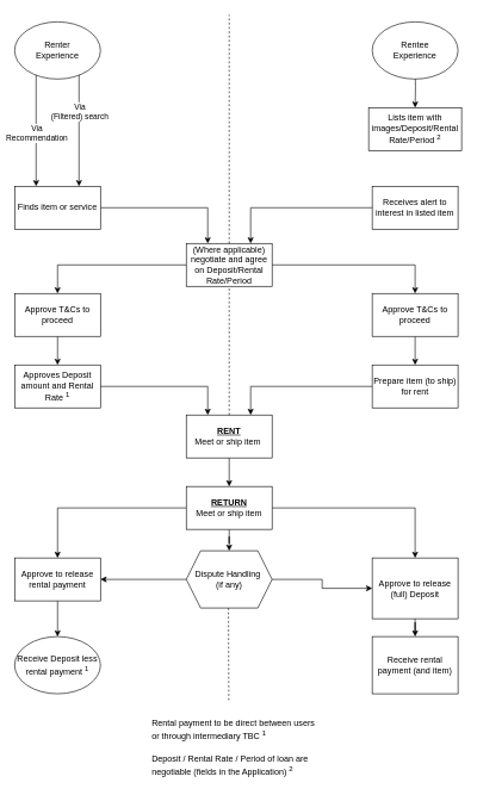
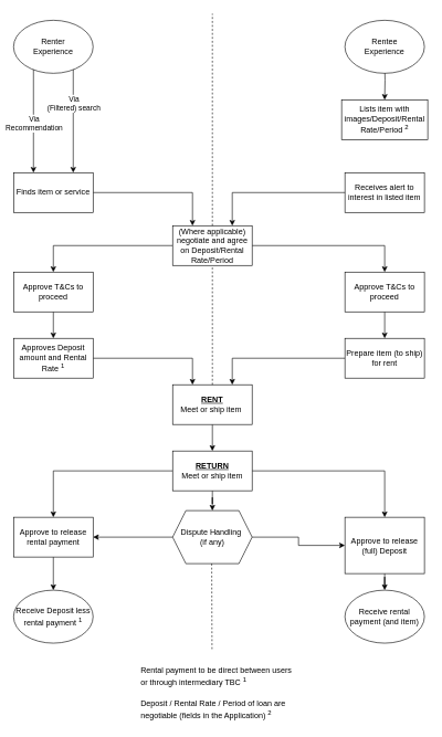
  <mxCell id="0" />
  <mxCell id="1" parent="0" />
  <mxCell id="2" style="edgeStyle=orthogonalEdgeStyle;rounded=0;orthogonalLoop=1;jettySize=auto;html=1;exitX=0.5;exitY=1;exitDx=0;exitDy=0;entryX=0.5;entryY=0;entryDx=0;entryDy=0;" parent="1" target="12" edge="1"><mxGeometry relative="1" as="geometry"><mxPoint x="580" y="90" as="sourcePoint" /></mxGeometry></mxCell>
  <mxCell id="3" value="" style="endArrow=classic;html=1;rounded=0;exitX=0.25;exitY=1;exitDx=0;exitDy=0;entryX=0.25;entryY=0;entryDx=0;entryDy=0;" parent="1" target="6" edge="1"><mxGeometry relative="1" as="geometry"><mxPoint x="50" y="90" as="sourcePoint" /><mxPoint x="56.96" y="211.98" as="targetPoint" /></mxGeometry></mxCell>
  <mxCell id="4" value="Via&lt;br&gt;Recommendation" style="edgeLabel;resizable=0;html=1;align=center;verticalAlign=middle;" parent="3" connectable="0" vertex="1"><mxGeometry relative="1" as="geometry"><mxPoint y="10" as="offset" /></mxGeometry></mxCell>
  <mxCell id="5" style="edgeStyle=orthogonalEdgeStyle;rounded=0;orthogonalLoop=1;jettySize=auto;html=1;entryX=0.25;entryY=0;entryDx=0;entryDy=0;" parent="1" source="6" target="11" edge="1"><mxGeometry relative="1" as="geometry"><mxPoint x="300" y="370" as="targetPoint" /></mxGeometry></mxCell>
  <mxCell id="6" value="Finds item or service" style="rounded=0;whiteSpace=wrap;html=1;" parent="1" vertex="1"><mxGeometry x="20" y="260" width="120" height="60" as="geometry" /></mxCell>
  <mxCell id="7" value="" style="endArrow=classic;html=1;rounded=0;exitX=0.25;exitY=1;exitDx=0;exitDy=0;entryX=0.75;entryY=0;entryDx=0;entryDy=0;" parent="1" target="6" edge="1"><mxGeometry relative="1" as="geometry"><mxPoint x="110" y="90" as="sourcePoint" /><mxPoint x="110" y="250" as="targetPoint" /></mxGeometry></mxCell>
  <mxCell id="8" value="Via&lt;br&gt;(Filtered) search" style="edgeLabel;resizable=0;html=1;align=center;verticalAlign=middle;" parent="7" connectable="0" vertex="1"><mxGeometry relative="1" as="geometry"><mxPoint y="-20" as="offset" /></mxGeometry></mxCell>
  <mxCell id="9" style="edgeStyle=orthogonalEdgeStyle;rounded=0;orthogonalLoop=1;jettySize=auto;html=1;entryX=0.5;entryY=0;entryDx=0;entryDy=0;" parent="1" source="11" target="35" edge="1"><mxGeometry relative="1" as="geometry" /></mxCell>
  <mxCell id="10" style="edgeStyle=orthogonalEdgeStyle;rounded=0;orthogonalLoop=1;jettySize=auto;html=1;entryX=0.5;entryY=0;entryDx=0;entryDy=0;" parent="1" source="11" target="37" edge="1"><mxGeometry relative="1" as="geometry" /></mxCell>
  <mxCell id="11" value="(Where applicable) negotiate and agree on Deposit/Rental Rate/Period" style="whiteSpace=wrap;html=1;rounded=0;" parent="1" vertex="1"><mxGeometry x="260" y="340" width="120" height="60" as="geometry" /></mxCell>
  <mxCell id="12" value="Lists item with images/Deposit/Rental Rate/Period &lt;sup&gt;2&lt;/sup&gt;" style="rounded=0;whiteSpace=wrap;html=1;" parent="1" vertex="1"><mxGeometry x="515" y="150" width="130" height="60" as="geometry" /></mxCell>
  <mxCell id="13" value="Receives alert to interest in listed item" style="rounded=0;whiteSpace=wrap;html=1;" parent="1" vertex="1"><mxGeometry x="520" y="260" width="120" height="60" as="geometry" /></mxCell>
  <mxCell id="14" style="edgeStyle=orthogonalEdgeStyle;rounded=0;orthogonalLoop=1;jettySize=auto;html=1;entryX=0.75;entryY=0;entryDx=0;entryDy=0;" parent="1" source="13" target="11" edge="1"><mxGeometry relative="1" as="geometry" /></mxCell>
  <mxCell id="15" value="Renter &lt;br&gt;Experience" style="ellipse;whiteSpace=wrap;html=1;" parent="1" vertex="1"><mxGeometry x="20" y="30" width="120" height="80" as="geometry" /></mxCell>
  <mxCell id="16" value="Rentee&lt;br&gt;Experience" style="ellipse;whiteSpace=wrap;html=1;" parent="1" vertex="1"><mxGeometry x="520" y="30" width="120" height="80" as="geometry" /></mxCell>
  <mxCell id="17" style="edgeStyle=orthogonalEdgeStyle;rounded=0;orthogonalLoop=1;jettySize=auto;html=1;entryX=0.75;entryY=0;entryDx=0;entryDy=0;" parent="1" source="18" target="22" edge="1"><mxGeometry relative="1" as="geometry" /></mxCell>
  <mxCell id="18" value="Prepare item (to ship) for rent" style="rounded=0;whiteSpace=wrap;html=1;" parent="1" vertex="1"><mxGeometry x="520" y="510" width="120" height="60" as="geometry" /></mxCell>
  <mxCell id="19" style="edgeStyle=orthogonalEdgeStyle;rounded=0;orthogonalLoop=1;jettySize=auto;html=1;entryX=0.25;entryY=0;entryDx=0;entryDy=0;" parent="1" source="20" target="22" edge="1"><mxGeometry relative="1" as="geometry" /></mxCell>
  <mxCell id="20" value="Approves Deposit amount and Rental Rate &lt;sup&gt;1&lt;/sup&gt;" style="rounded=0;whiteSpace=wrap;html=1;" parent="1" vertex="1"><mxGeometry x="20" y="510" width="120" height="60" as="geometry" /></mxCell>
  <mxCell id="21" style="edgeStyle=orthogonalEdgeStyle;rounded=0;orthogonalLoop=1;jettySize=auto;html=1;entryX=0.5;entryY=0;entryDx=0;entryDy=0;" parent="1" source="22" target="26" edge="1"><mxGeometry relative="1" as="geometry" /></mxCell>
  <mxCell id="22" value="&lt;u style=&quot;font-weight: bold;&quot;&gt;RENT&lt;/u&gt;&lt;br&gt;Meet or ship item&amp;nbsp;" style="whiteSpace=wrap;html=1;rounded=0;" parent="1" vertex="1"><mxGeometry x="260" y="580" width="120" height="60" as="geometry" /></mxCell>
  <mxCell id="23" style="edgeStyle=orthogonalEdgeStyle;rounded=0;orthogonalLoop=1;jettySize=auto;html=1;entryX=0.5;entryY=0;entryDx=0;entryDy=0;" parent="1" source="26" target="29" edge="1"><mxGeometry relative="1" as="geometry" /></mxCell>
  <mxCell id="24" style="edgeStyle=orthogonalEdgeStyle;rounded=0;orthogonalLoop=1;jettySize=auto;html=1;entryX=0.5;entryY=0;entryDx=0;entryDy=0;" parent="1" source="26" target="31" edge="1"><mxGeometry relative="1" as="geometry"><mxPoint x="580" y="810" as="targetPoint" /></mxGeometry></mxCell>
  <mxCell id="25" style="edgeStyle=orthogonalEdgeStyle;rounded=0;orthogonalLoop=1;jettySize=auto;html=1;entryX=0.5;entryY=0;entryDx=0;entryDy=0;" parent="1" source="26" target="33" edge="1"><mxGeometry relative="1" as="geometry"><mxPoint x="80" y="810" as="targetPoint" /></mxGeometry></mxCell>
  <mxCell id="26" value="&lt;b&gt;&lt;u&gt;RETURN&lt;/u&gt;&lt;/b&gt;&lt;br&gt;Meet or ship item" style="rounded=0;whiteSpace=wrap;html=1;" parent="1" vertex="1"><mxGeometry x="260" y="680" width="120" height="60" as="geometry" /></mxCell>
  <mxCell id="27" style="edgeStyle=orthogonalEdgeStyle;rounded=0;orthogonalLoop=1;jettySize=auto;html=1;entryX=1;entryY=0.5;entryDx=0;entryDy=0;" parent="1" source="29" target="33" edge="1"><mxGeometry relative="1" as="geometry" /></mxCell>
  <mxCell id="28" style="edgeStyle=orthogonalEdgeStyle;rounded=0;orthogonalLoop=1;jettySize=auto;html=1;entryX=0;entryY=0.5;entryDx=0;entryDy=0;" parent="1" source="29" target="31" edge="1"><mxGeometry relative="1" as="geometry" /></mxCell>
  <mxCell id="29" value="Dispute Handling&amp;nbsp;&lt;br&gt;(if any)" style="shape=hexagon;perimeter=hexagonPerimeter2;whiteSpace=wrap;html=1;fixedSize=1;" parent="1" vertex="1"><mxGeometry x="260" y="770" width="120" height="80" as="geometry" /></mxCell>
  <mxCell id="30" value="" style="edgeStyle=orthogonalEdgeStyle;rounded=0;orthogonalLoop=1;jettySize=auto;html=1;entryX=0.5;entryY=0;entryDx=0;entryDy=0;" parent="1" source="31" target="38" edge="1"><mxGeometry relative="1" as="geometry"><mxPoint x="580" y="960" as="targetPoint" /></mxGeometry></mxCell>
  <mxCell id="31" value="Approve to release (full) Deposit" style="rounded=0;whiteSpace=wrap;html=1;" parent="1" vertex="1"><mxGeometry x="520" y="780" width="120" height="85" as="geometry" /></mxCell>
  <mxCell id="32" style="edgeStyle=orthogonalEdgeStyle;rounded=0;orthogonalLoop=1;jettySize=auto;html=1;entryX=0.5;entryY=0;entryDx=0;entryDy=0;" parent="1" source="33" target="39" edge="1"><mxGeometry relative="1" as="geometry" /></mxCell>
  <mxCell id="33" value="Approve to release rental payment" style="rounded=0;whiteSpace=wrap;html=1;" parent="1" vertex="1"><mxGeometry x="20" y="780" width="120" height="60" as="geometry" /></mxCell>
  <mxCell id="34" style="edgeStyle=orthogonalEdgeStyle;rounded=0;orthogonalLoop=1;jettySize=auto;html=1;entryX=0.5;entryY=0;entryDx=0;entryDy=0;" parent="1" source="35" target="18" edge="1"><mxGeometry relative="1" as="geometry" /></mxCell>
  <mxCell id="35" value="Approve T&amp;amp;Cs to proceed" style="rounded=0;whiteSpace=wrap;html=1;" parent="1" vertex="1"><mxGeometry x="520" y="410" width="120" height="60" as="geometry" /></mxCell>
  <mxCell id="36" style="edgeStyle=orthogonalEdgeStyle;rounded=0;orthogonalLoop=1;jettySize=auto;html=1;entryX=0.5;entryY=0;entryDx=0;entryDy=0;" parent="1" source="37" target="20" edge="1"><mxGeometry relative="1" as="geometry" /></mxCell>
  <mxCell id="37" value="Approve T&amp;amp;Cs to proceed" style="rounded=0;whiteSpace=wrap;html=1;" parent="1" vertex="1"><mxGeometry x="20" y="410" width="120" height="60" as="geometry" /></mxCell>
- <mxCell id="38" value="Receive rental payment (and item)" style="whiteSpace=wrap;html=1;rounded=0;" parent="1" vertex="1"><mxGeometry x="520" y="890" width="120" height="80" as="geometry" /></mxCell>
+ <mxCell id="38" value="Receive rental payment (and item)" style="ellipse;whiteSpace=wrap;html=1;" parent="1" vertex="1"><mxGeometry x="520" y="890" width="120" height="80" as="geometry" /></mxCell>
  <mxCell id="39" value="Receive Deposit less rental payment &lt;sup&gt;1&lt;/sup&gt;" style="ellipse;whiteSpace=wrap;html=1;" parent="1" vertex="1"><mxGeometry x="20" y="890" width="120" height="80" as="geometry" /></mxCell>
  <mxCell id="40" value="Rental payment to be direct between users or through intermediary TBC &lt;sup&gt;1&lt;/sup&gt;" style="text;html=1;strokeColor=none;fillColor=none;align=left;verticalAlign=middle;whiteSpace=wrap;rounded=0;" parent="1" vertex="1"><mxGeometry x="210" y="1000" width="240" height="40" as="geometry" /></mxCell>
  <mxCell id="41" value="Deposit / Rental Rate / Period of loan are negotiable (fields in the Application) &lt;sup&gt;2&lt;/sup&gt;" style="text;html=1;strokeColor=none;fillColor=none;align=left;verticalAlign=middle;whiteSpace=wrap;rounded=0;" parent="1" vertex="1"><mxGeometry x="210" y="1050" width="240" height="40" as="geometry" /></mxCell>
  <mxCell id="42" value="" style="endArrow=none;dashed=1;html=1;rounded=0;exitX=0.5;exitY=0;exitDx=0;exitDy=0;" parent="1" source="11" edge="1"><mxGeometry width="50" height="50" relative="1" as="geometry"><mxPoint x="320" y="330" as="sourcePoint" /><mxPoint x="320" y="20" as="targetPoint" /></mxGeometry></mxCell>
  <mxCell id="43" value="" style="endArrow=none;dashed=1;html=1;rounded=0;" parent="1" edge="1"><mxGeometry width="50" height="50" relative="1" as="geometry"><mxPoint x="320" y="580" as="sourcePoint" /><mxPoint x="320" y="401" as="targetPoint" /></mxGeometry></mxCell>
  <mxCell id="44" value="" style="endArrow=none;dashed=1;html=1;rounded=0;" parent="1" edge="1"><mxGeometry width="50" height="50" relative="1" as="geometry"><mxPoint x="319.47" y="979" as="sourcePoint" /><mxPoint x="319" y="850" as="targetPoint" /></mxGeometry></mxCell>
